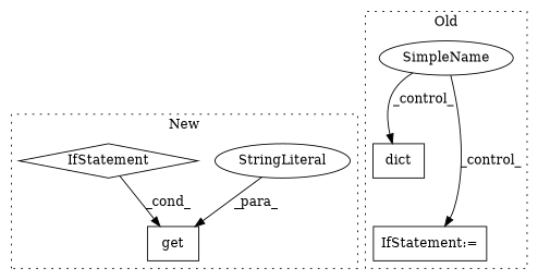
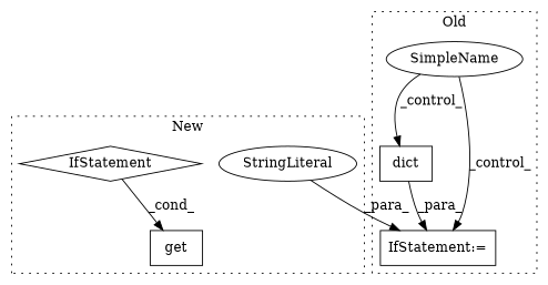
  digraph {
    node [a=32 shape=box]
    n1 [l="5,1" label=dict s="8443,8475"]
    n2 [a=7 l=1 label="IfStatement:=" s=8442]
    n3 [a=42 label=SimpleName shape=ellipse]
    n4 [l="4,1" label=get s="9959,9969"]
    n5 [a=45 l=6 label=StringLiteral s=9963 shape=ellipse]
    n6 [a=25 l="4,2" label=IfStatement s="9951,9978" shape=diamond]
    subgraph cluster_1 {
      label=Old
      style=dotted
      n1
      n2
      n3
    }
    subgraph cluster_2 {
      label=New
      style=dotted
      n4
      n5
      n6
    }
+   n1 -> n2 [label=_para_]
    n3 -> n1 [label=_control_]
    n3 -> n2 [label=_control_]
-   n5 -> n4 [label=_para_]
+   n5 -> n2 [label=_para_]
    n6 -> n4 [label=_cond_]
  }
